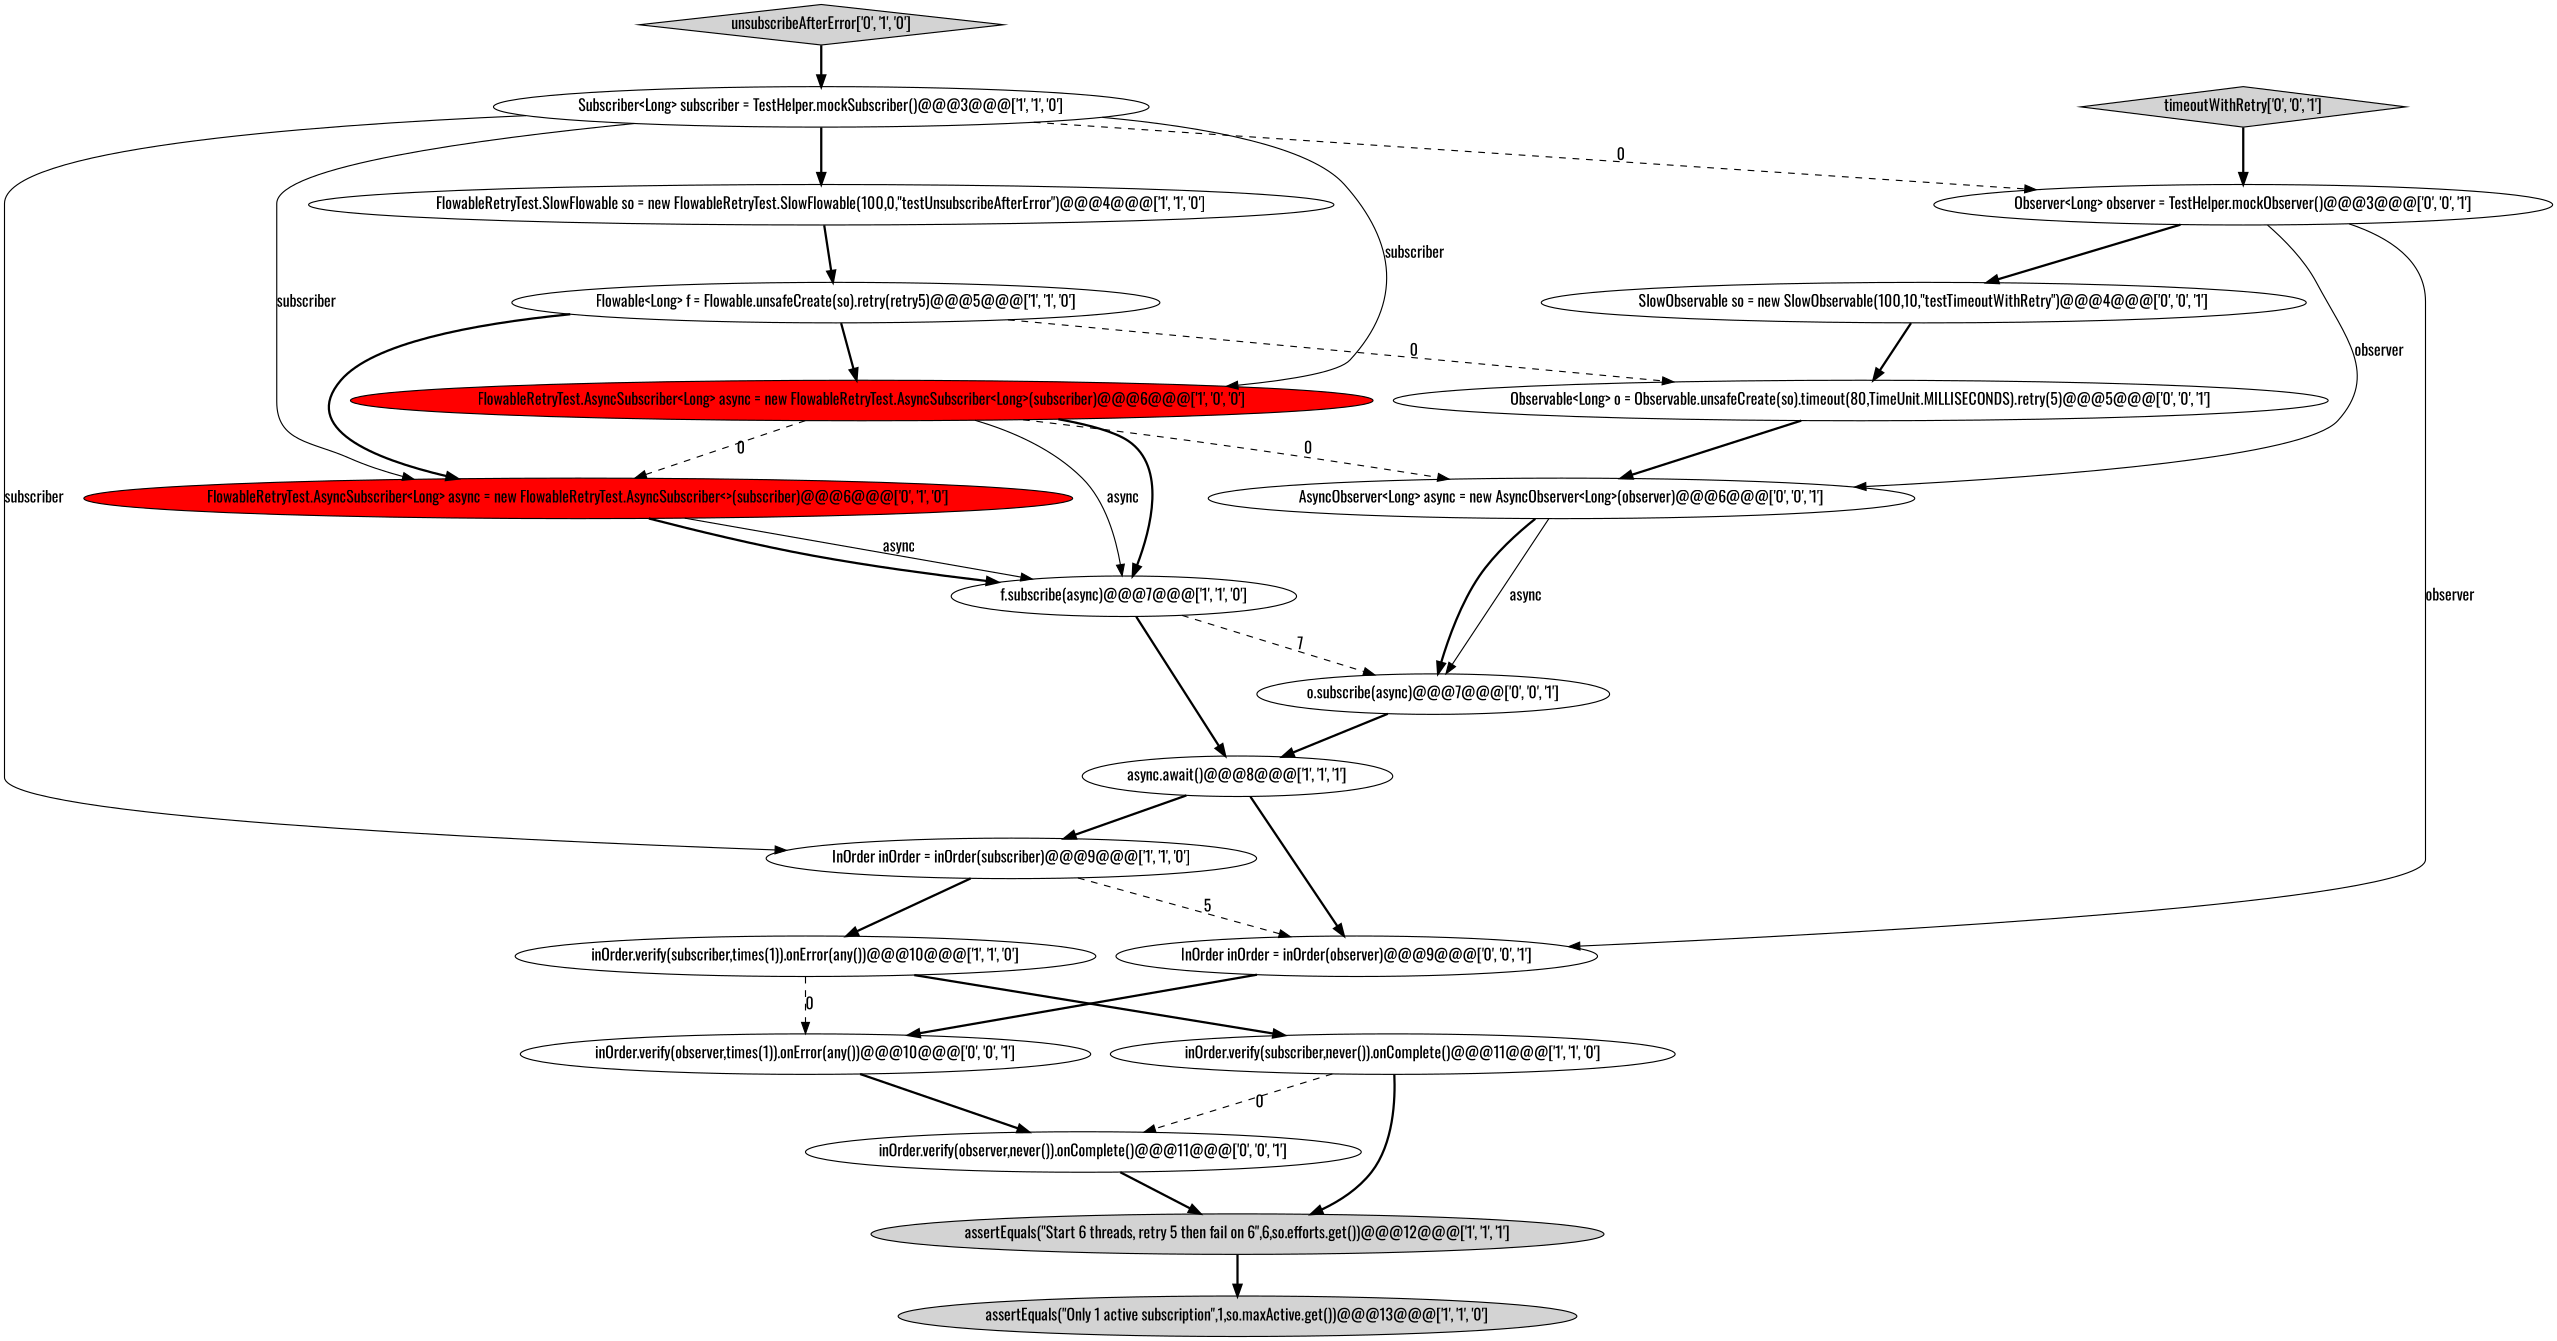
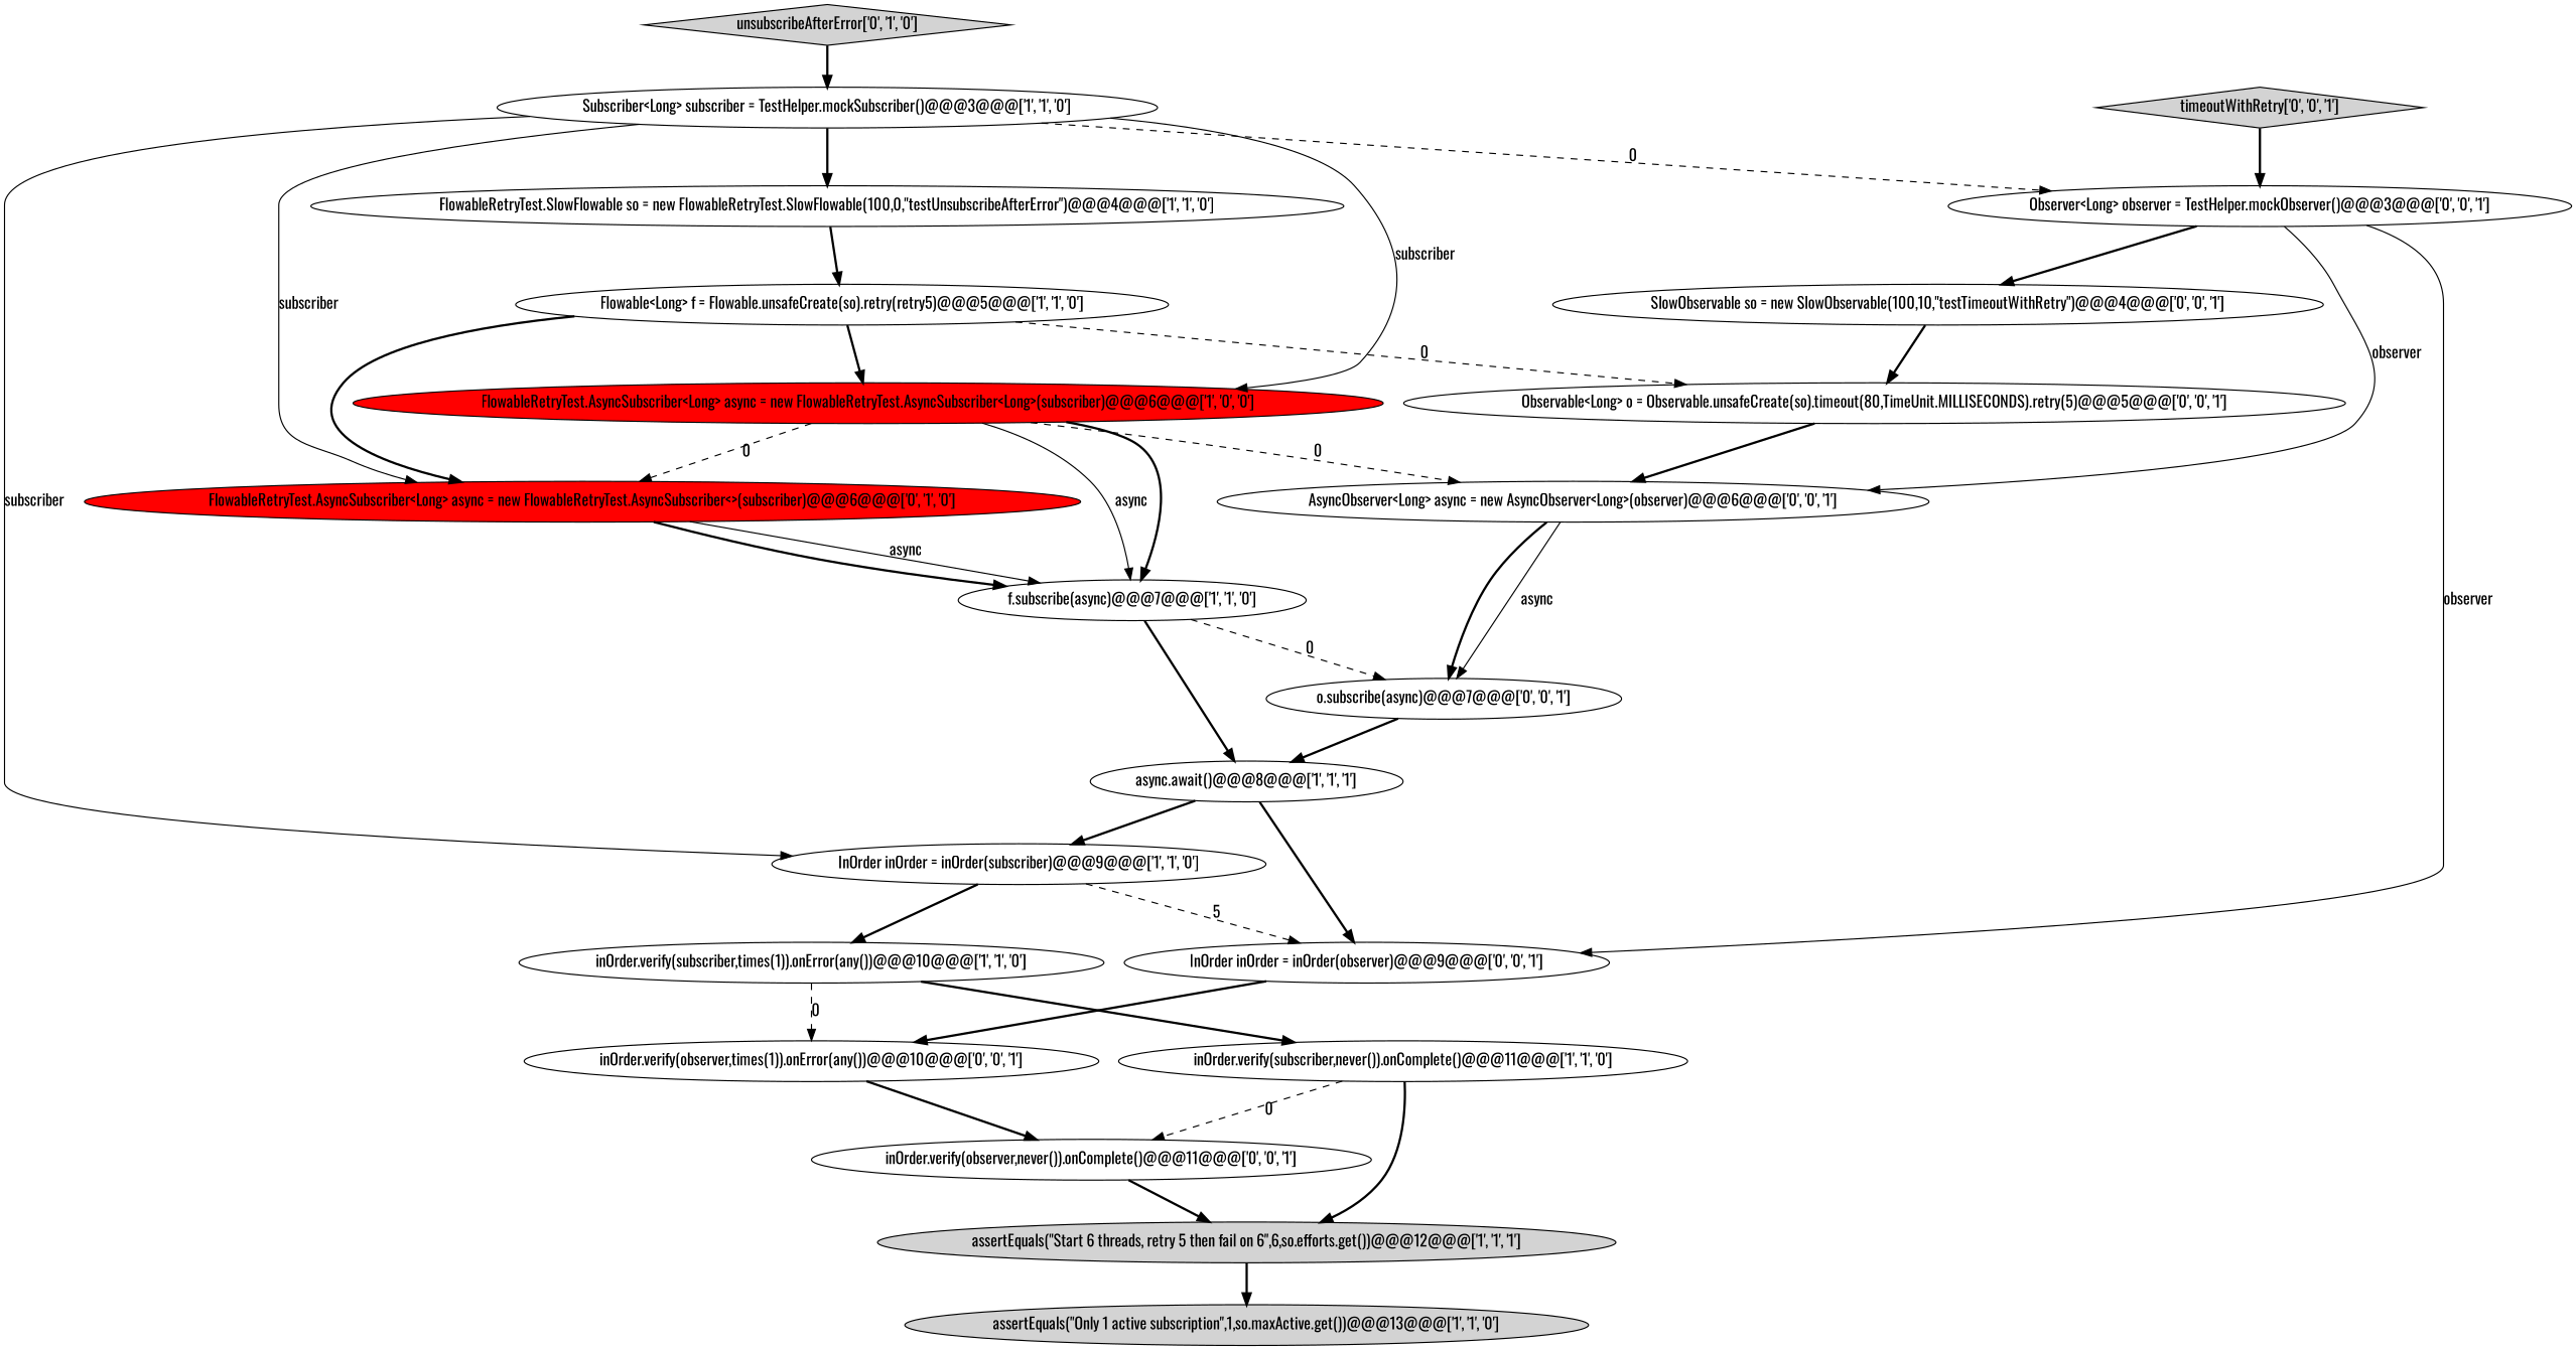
  digraph {
    fontname=Oswald
    node [fillcolor=white fontname=Oswald shape=ellipse style=filled]
    edge [fontname=Oswald style=bold]
    n1 [fillcolor=red label="FlowableRetryTest.AsyncSubscriber<Long> async = new FlowableRetryTest.AsyncSubscriber<>(subscriber)@@@6@@@['0', '1', '0']"]
    n2 [label="f.subscribe(async)@@@7@@@['1', '1', '0']"]
    n3 [label="o.subscribe(async)@@@7@@@['0', '0', '1']"]
    n4 [label="async.await()@@@8@@@['1', '1', '1']"]
    n5 [fillcolor=red label="FlowableRetryTest.AsyncSubscriber<Long> async = new FlowableRetryTest.AsyncSubscriber<Long>(subscriber)@@@6@@@['1', '0', '0']"]
    n6 [label="AsyncObserver<Long> async = new AsyncObserver<Long>(observer)@@@6@@@['0', '0', '1']"]
    n7 [label="InOrder inOrder = inOrder(observer)@@@9@@@['0', '0', '1']"]
    n8 [label="InOrder inOrder = inOrder(subscriber)@@@9@@@['1', '1', '0']"]
    n9 [label="FlowableRetryTest.SlowFlowable so = new FlowableRetryTest.SlowFlowable(100,0,\"testUnsubscribeAfterError\")@@@4@@@['1', '1', '0']"]
    n10 [label="Flowable<Long> f = Flowable.unsafeCreate(so).retry(retry5)@@@5@@@['1', '1', '0']"]
    n11 [label="Observable<Long> o = Observable.unsafeCreate(so).timeout(80,TimeUnit.MILLISECONDS).retry(5)@@@5@@@['0', '0', '1']"]
    n12 [fillcolor=lightgray label="unsubscribeAfterError['0', '1', '0']" shape=diamond]
    n13 [label="Subscriber<Long> subscriber = TestHelper.mockSubscriber()@@@3@@@['1', '1', '0']"]
    n14 [label="Observer<Long> observer = TestHelper.mockObserver()@@@3@@@['0', '0', '1']"]
    n15 [label="SlowObservable so = new SlowObservable(100,10,\"testTimeoutWithRetry\")@@@4@@@['0', '0', '1']"]
    n16 [label="inOrder.verify(observer,times(1)).onError(any())@@@10@@@['0', '0', '1']"]
    n17 [label="inOrder.verify(observer,never()).onComplete()@@@11@@@['0', '0', '1']"]
    n18 [fillcolor=lightgray label="assertEquals(\"Start 6 threads, retry 5 then fail on 6\",6,so.efforts.get())@@@12@@@['1', '1', '1']"]
    n19 [label="inOrder.verify(subscriber,times(1)).onError(any())@@@10@@@['1', '1', '0']"]
    n20 [label="inOrder.verify(subscriber,never()).onComplete()@@@11@@@['1', '1', '0']"]
    n21 [fillcolor=lightgray label="assertEquals(\"Only 1 active subscription\",1,so.maxActive.get())@@@13@@@['1', '1', '0']"]
    n22 [fillcolor=lightgray label="timeoutWithRetry['0', '0', '1']" shape=diamond]
    n1 -> n2 [label=async style=solid]
    n1 -> n2
-   n2 -> n3 [label=7 style=dashed]
+   n2 -> n3 [label=0 style=dashed]
    n2 -> n4
    n3 -> n4
    n4 -> n7
    n4 -> n8
    n5 -> n1 [label=0 style=dashed]
    n5 -> n2
    n5 -> n2 [label=async style=solid]
    n5 -> n6 [label=0 style=dashed]
    n6 -> n3 [label=async style=solid]
    n6 -> n3
    n7 -> n16
    n8 -> n7 [label=5 style=dashed]
    n8 -> n19
    n9 -> n10
    n10 -> n1
    n10 -> n5
    n10 -> n11 [label=0 style=dashed]
    n11 -> n6
    n12 -> n13
    n13 -> n1 [label=subscriber style=solid]
    n13 -> n5 [label=subscriber style=solid]
    n13 -> n8 [label=subscriber style=solid]
    n13 -> n9
    n13 -> n14 [label=0 style=dashed]
    n14 -> n6 [label=observer style=solid]
    n14 -> n7 [label=observer style=solid]
    n14 -> n15
    n15 -> n11
    n16 -> n17
    n17 -> n18
    n18 -> n21
    n19 -> n16 [label=0 style=dashed]
    n19 -> n20
    n20 -> n17 [label=0 style=dashed]
    n20 -> n18
    n22 -> n14
  }
